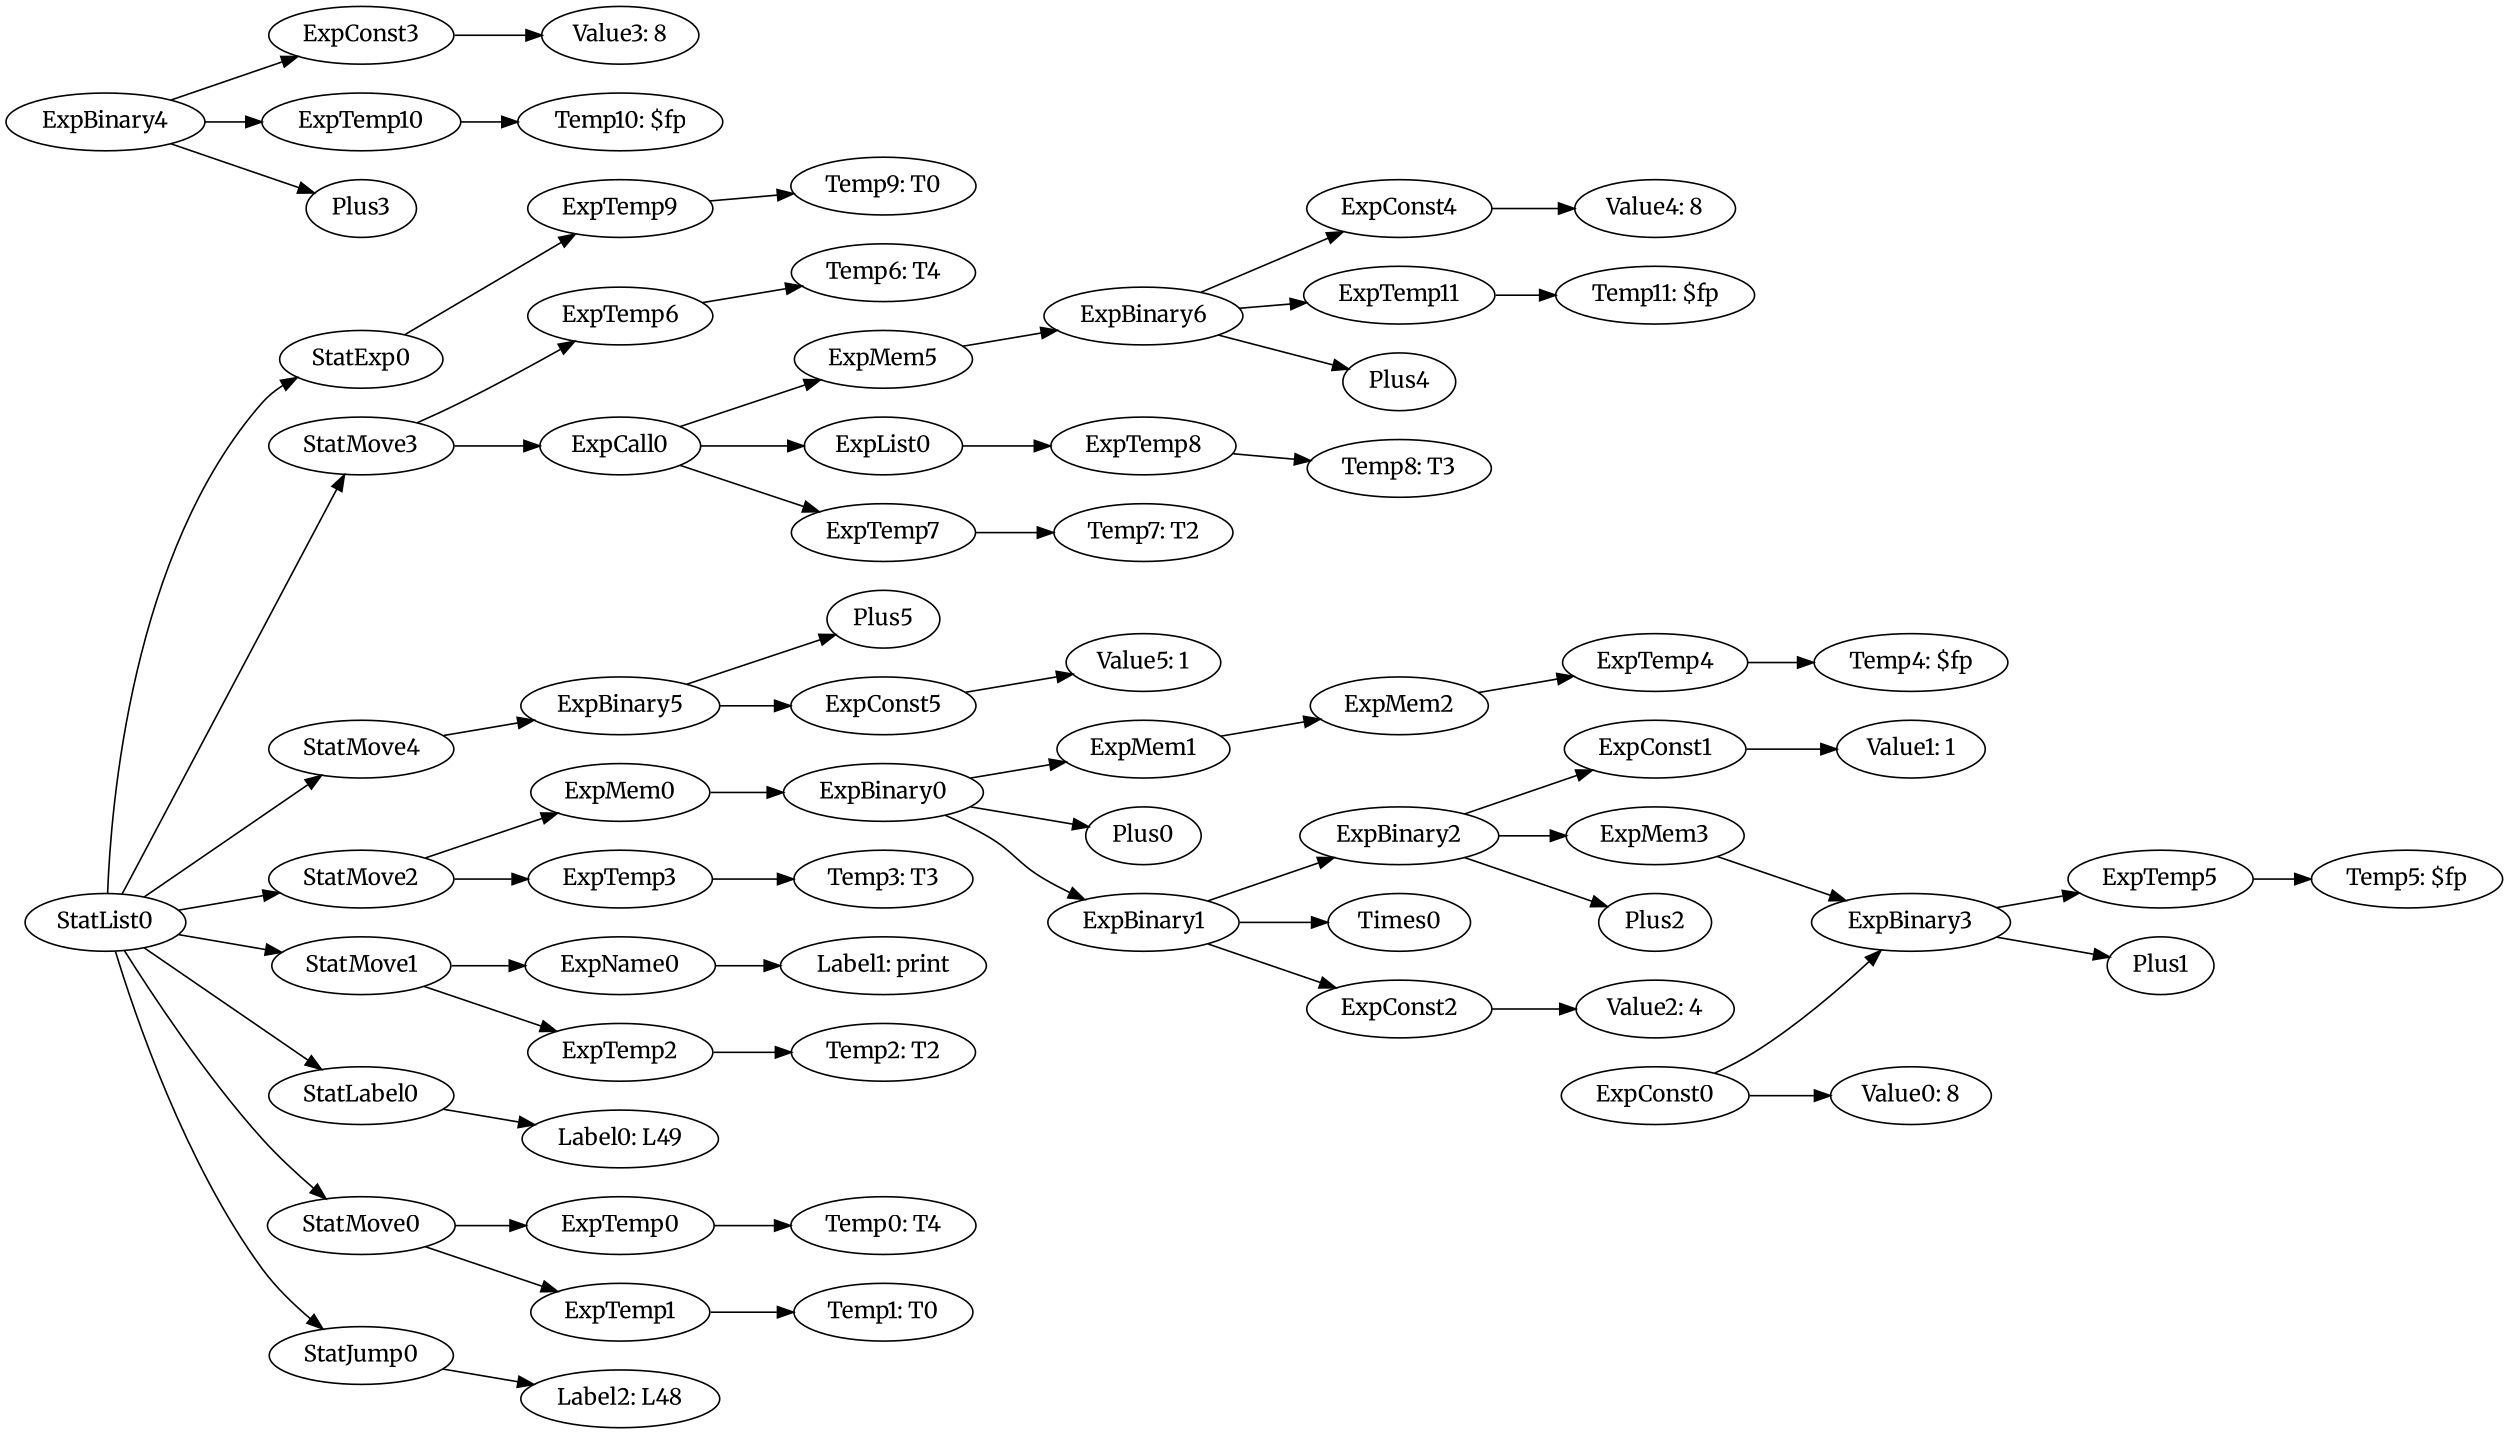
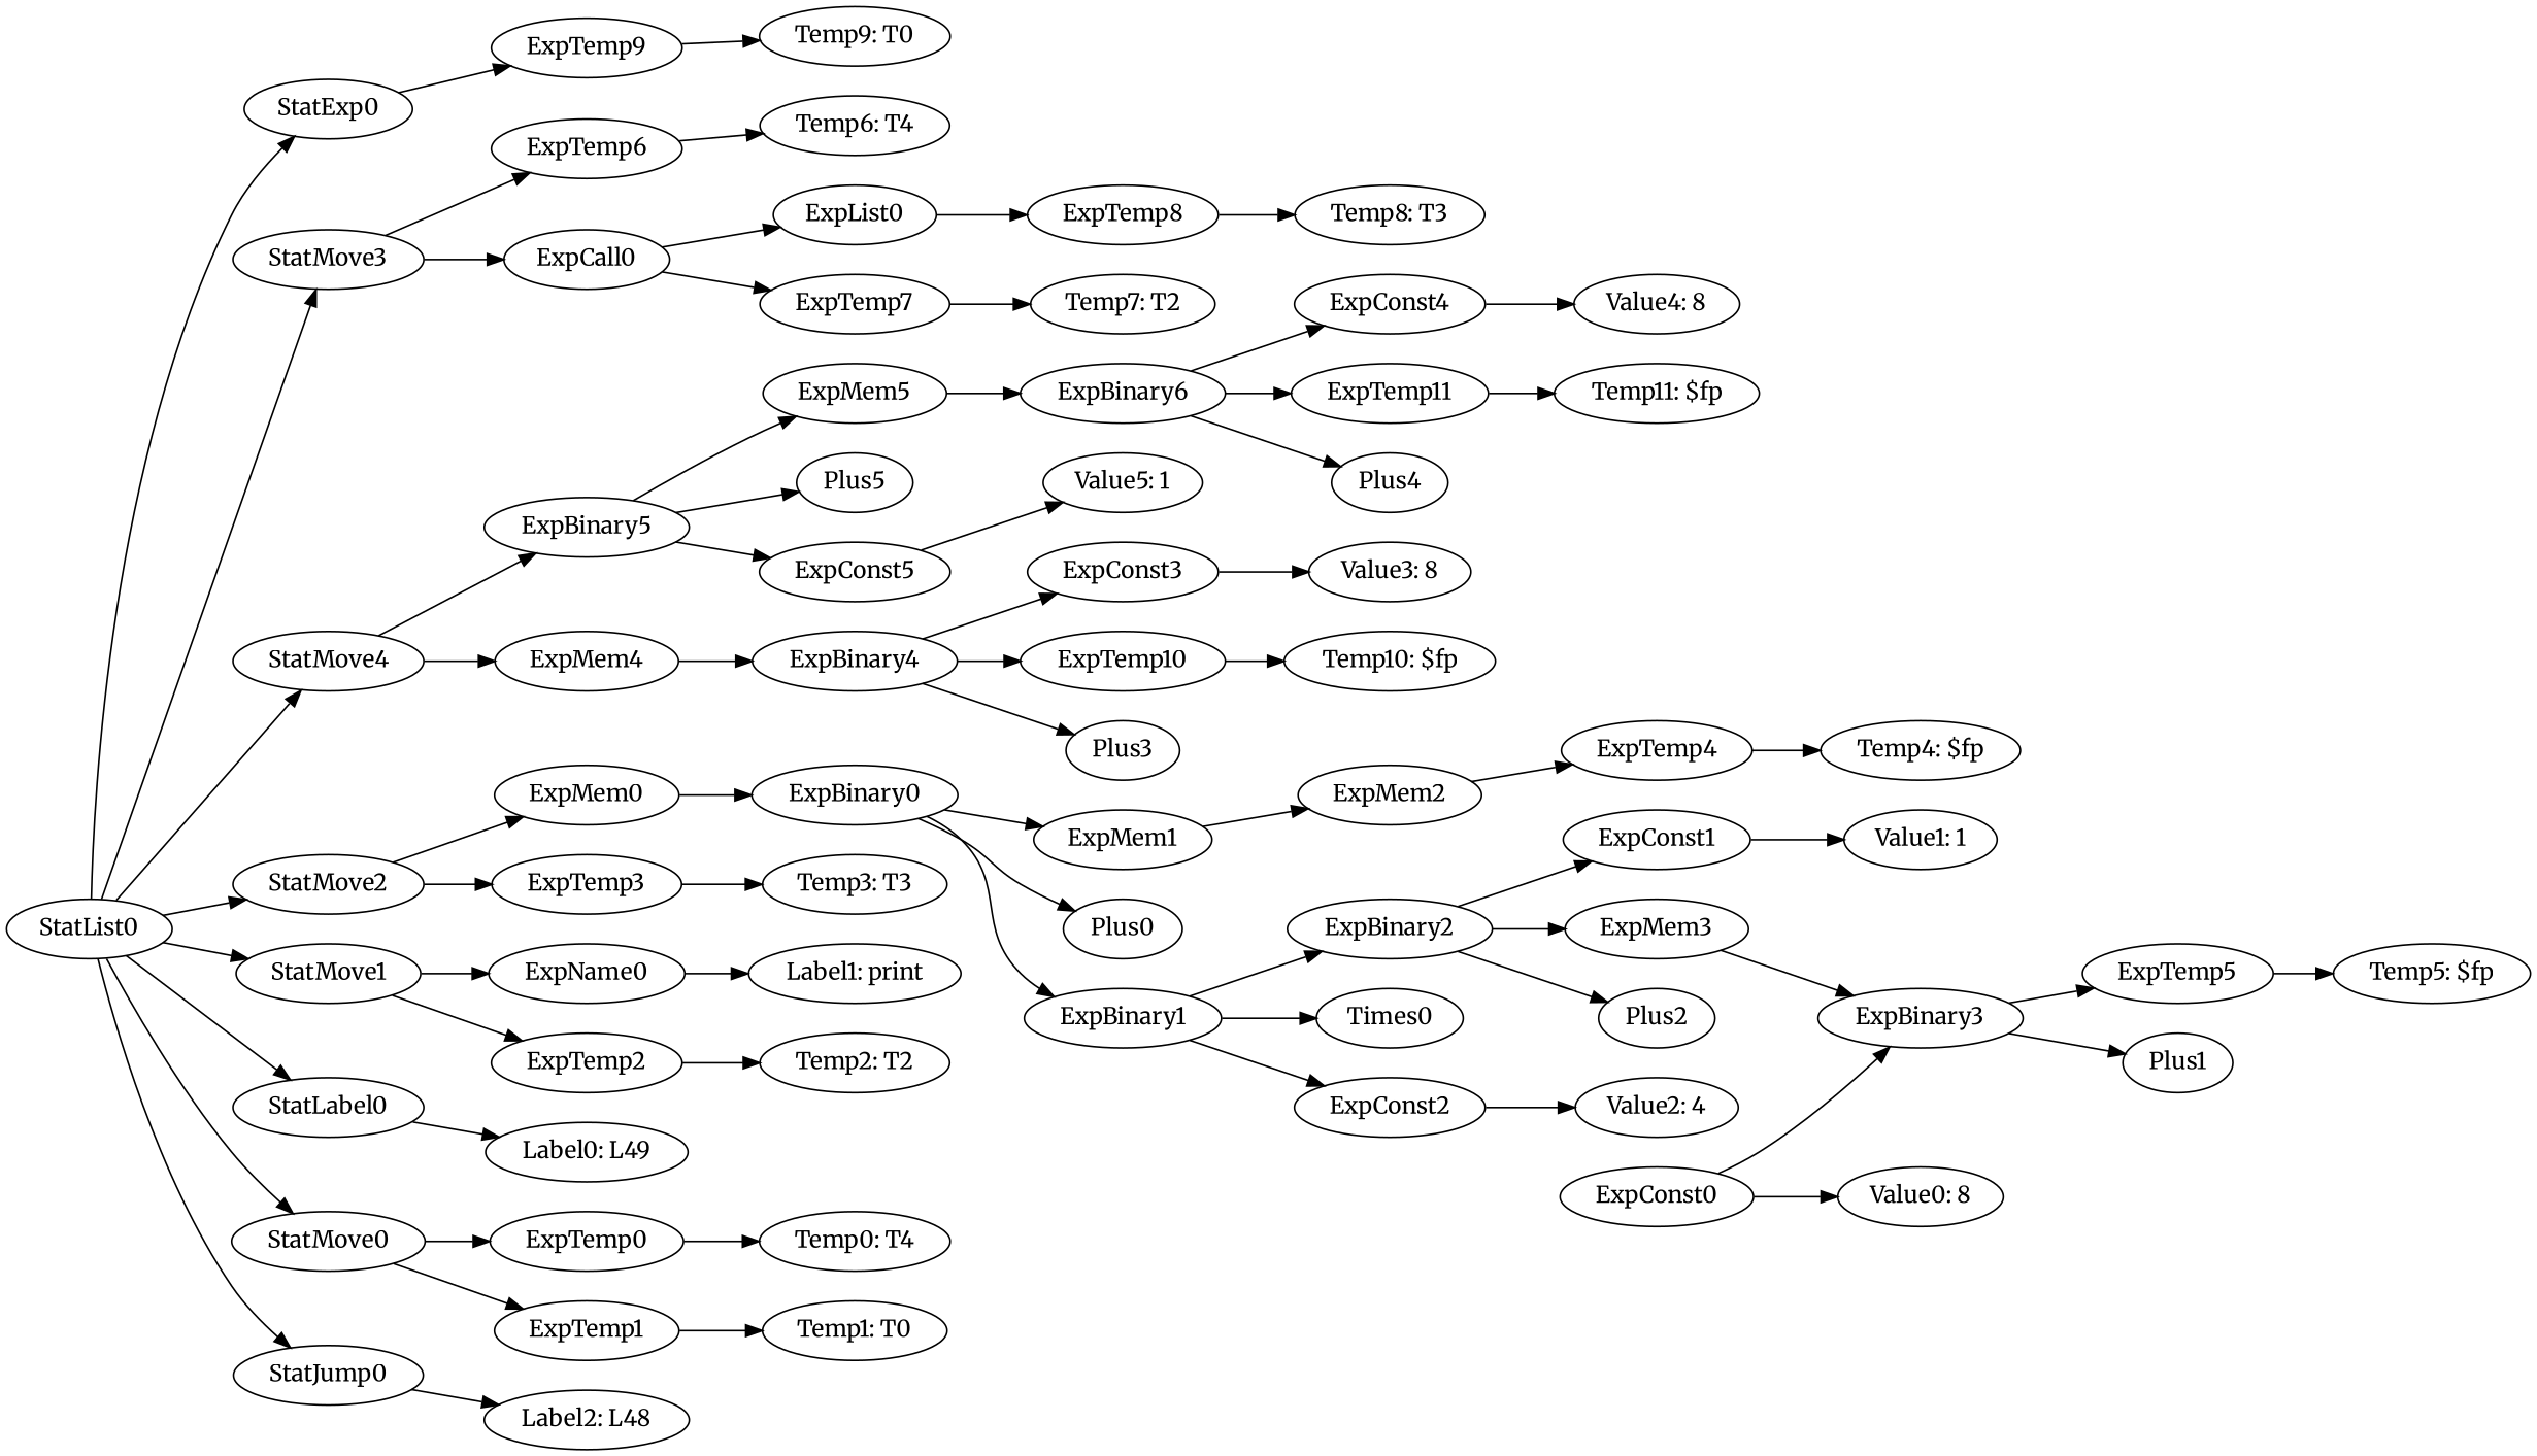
  digraph {
    fontname=Merriweather
    ordering=out
    rankdir=LR
    node [fontname=Merriweather]
    edge [fontname=Merriweather]
    ExpBinary5
    ExpMem5
    Plus5
    ExpConst5
    ExpBinary6
    "Value5: 1"
    ExpConst4
    ExpTemp11
    Plus4
    ExpConst3
    "Value3: 8"
    ExpBinary4
    ExpTemp10
    Plus3
    "Temp10: $fp"
    "Value4: 8"
    StatExp0
    ExpTemp9
    "Temp9: T0"
    ExpList0
    ExpTemp8
    "Temp8: T3"
    "Temp11: $fp"
    StatMove3
    ExpTemp6
    ExpCall0
    "Temp6: T4"
    ExpTemp7
    "Temp7: T2"
    StatMove4
+   ExpMem4
    ExpMem0
    ExpBinary0
    ExpMem1
    Plus0
    ExpBinary1
    ExpMem2
    ExpBinary2
    Times0
    ExpConst2
    ExpName0
    "Label1: print"
    StatMove2
    ExpTemp3
    "Temp3: T3"
    ExpTemp2
    "Temp2: T2"
    StatMove1
    ExpConst1
    "Value1: 1"
    StatLabel0
    "Label0: L49"
    StatList0
    StatMove0
    StatJump0
    ExpTemp0
    ExpTemp1
    "Label2: L48"
    "Temp0: T4"
    "Temp1: T0"
    ExpTemp4
    "Temp4: $fp"
    ExpBinary3
    ExpTemp5
    Plus1
    "Temp5: $fp"
    ExpConst0
    "Value0: 8"
    ExpMem3
    Plus2
    "Value2: 4"
-   ExpCall0 -> ExpMem5
+   ExpBinary5 -> ExpMem5
    ExpBinary5 -> Plus5
    ExpBinary5 -> ExpConst5
    ExpMem5 -> ExpBinary6
    ExpConst5 -> "Value5: 1"
    ExpBinary6 -> ExpConst4
    ExpBinary6 -> ExpTemp11
    ExpBinary6 -> Plus4
    ExpConst4 -> "Value4: 8"
    ExpTemp11 -> "Temp11: $fp"
    ExpConst3 -> "Value3: 8"
    ExpBinary4 -> ExpConst3
    ExpBinary4 -> ExpTemp10
    ExpBinary4 -> Plus3
    ExpTemp10 -> "Temp10: $fp"
    StatExp0 -> ExpTemp9
    ExpTemp9 -> "Temp9: T0"
    ExpList0 -> ExpTemp8
    ExpTemp8 -> "Temp8: T3"
    StatMove3 -> ExpTemp6
    StatMove3 -> ExpCall0
    ExpTemp6 -> "Temp6: T4"
    ExpCall0 -> ExpList0
    ExpCall0 -> ExpTemp7
    ExpTemp7 -> "Temp7: T2"
    StatMove4 -> ExpBinary5
+   StatMove4 -> ExpMem4
+   ExpMem4 -> ExpBinary4
    ExpMem0 -> ExpBinary0
    ExpBinary0 -> ExpMem1
    ExpBinary0 -> Plus0
    ExpBinary0 -> ExpBinary1
    ExpMem1 -> ExpMem2
    ExpBinary1 -> ExpBinary2
    ExpBinary1 -> Times0
    ExpBinary1 -> ExpConst2
    ExpMem2 -> ExpTemp4
    ExpBinary2 -> ExpConst1
    ExpBinary2 -> ExpMem3
    ExpBinary2 -> Plus2
    ExpConst2 -> "Value2: 4"
    ExpName0 -> "Label1: print"
    StatMove2 -> ExpMem0
    StatMove2 -> ExpTemp3
    ExpTemp3 -> "Temp3: T3"
    ExpTemp2 -> "Temp2: T2"
    StatMove1 -> ExpName0
    StatMove1 -> ExpTemp2
    ExpConst1 -> "Value1: 1"
    StatLabel0 -> "Label0: L49"
    StatList0 -> StatExp0
    StatList0 -> StatMove3
    StatList0 -> StatMove4
    StatList0 -> StatMove2
    StatList0 -> StatMove1
    StatList0 -> StatLabel0
    StatList0 -> StatMove0
    StatList0 -> StatJump0
    StatMove0 -> ExpTemp0
    StatMove0 -> ExpTemp1
    StatJump0 -> "Label2: L48"
    ExpTemp0 -> "Temp0: T4"
    ExpTemp1 -> "Temp1: T0"
    ExpTemp4 -> "Temp4: $fp"
    ExpBinary3 -> ExpTemp5
    ExpBinary3 -> Plus1
    ExpTemp5 -> "Temp5: $fp"
    ExpConst0 -> ExpBinary3
    ExpConst0 -> "Value0: 8"
    ExpMem3 -> ExpBinary3
  }
